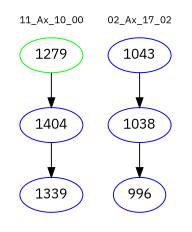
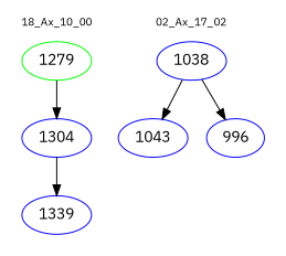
  digraph {
    fontname="IBM Plex Sans"
    node [color=blue fontname="IBM Plex Sans"]
    edge [color=black fontname="IBM Plex Sans"]
    n1 [color=green label=1279]
-   n2 [label=1404]
+   n2 [label=1304]
    n3 [label=1339]
    n4 [label=1043]
    n5 [label=1038]
    n6 [label=996]
    subgraph cluster_1 {
      color=white
      fontsize=10
-     label="11_Ax_10_00"
+     label="18_Ax_10_00"
      n1
      n2
      n3
    }
    subgraph cluster_2 {
      color=white
      fontsize=10
      label="02_Ax_17_02"
      n4
      n5
      n6
    }
    n1 -> n2
    n2 -> n3
-   n4 -> n5
+   n5 -> n4
    n5 -> n6
  }
